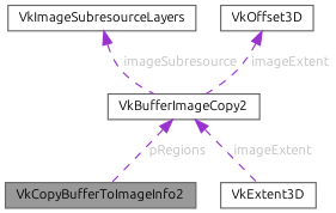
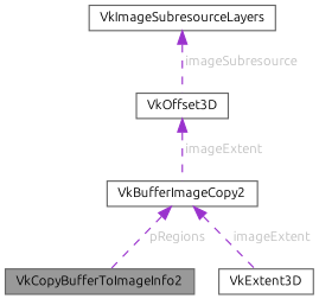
  digraph {
    fontname=Ubuntu
    node [color=gray40 fillcolor=white fontname=Ubuntu fontsize=10 shape=box style=filled]
    edge [color=darkorchid3 dir=back fontcolor=grey fontname=Ubuntu fontsize=10 labelfontname=Helvetica labelfontsize=10 style=dashed]
    n1 [fillcolor=grey60 fontcolor=black height=0.2 label=VkCopyBufferToImageInfo2 width=0.4]
    n2 [height=0.2 label=VkBufferImageCopy2 width=0.4]
    n3 [height=0.2 label=VkExtent3D width=0.4]
    n4 [height=0.2 label=VkImageSubresourceLayers width=0.4]
    n5 [height=0.2 label=VkOffset3D width=0.4]
    n2 -> n1 [label=" pRegions"]
    n2 -> n3 [label=" imageExtent"]
-   n4 -> n2 [label=" imageSubresource"]
+   n4 -> n5 [label=" imageSubresource"]
    n5 -> n2 [label=" imageExtent"]
  }
